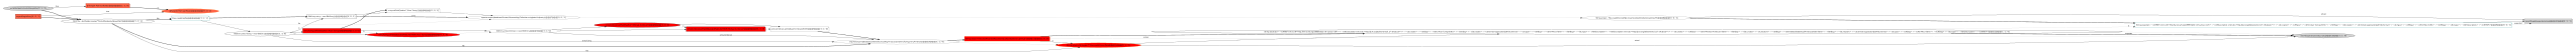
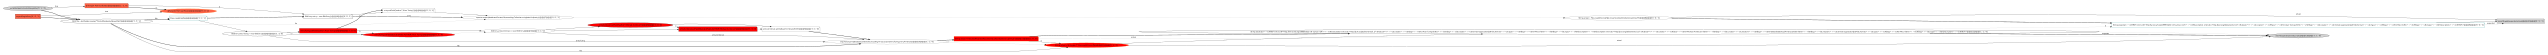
  digraph {
    fontname=Nunito
    rankdir=LR
    node [color=black fillcolor=white fontname=Nunito shape=ellipse style=filled]
    edge [fontname=Nunito style=solid]
    n1 [fillcolor=tomato label="exportSingleEntry['0', '0', '1']" shape=note]
    n2 [color=darkorange fillcolor=tomato label="@TempDir Path testFolder@@@2@@@['0', '0', '1']"]
    n3 [label="Path file = testFolder.resolve(\"ThisIsARandomlyNamedFile\")@@@3@@@['1', '1', '1']"]
    n4 [color=gray40 label="exporter.export(databaseContext,file,encoding,Arrays.asList(entryTuring,entryArmbrust))@@@10@@@['1', '1', '0']"]
    n5 [color=darkorange fillcolor=red label="String actual = String.join(\"\",Files.readAllLines(file))@@@11@@@['0', '1', '0']"]
    n6 [color=teal label="Files.createFile(file)@@@4@@@['1', '1', '1']" shape=note]
    n7 [color=gray40 label="exporter.export(databaseContext,file,encoding,Collections.singletonList(entry))@@@7@@@['0', '0', '1']"]
    n8 [fillcolor=lightgray label="writeMultipleEntriesInASingleFile['0', '1', '0']"]
    n9 [color=gray40 fillcolor=tomato label="@TempDir Path testFolder@@@2@@@['1', '1', '0']" shape=note]
    n10 [color=gray40 label="String actual = Files.readAllLines(file).stream().collect(Collectors.joining(\"\"))@@@8@@@['0', '0', '1']"]
    n11 [color=gray40 fillcolor=lightgray label="assertEquals(expected,actual)@@@10@@@['0', '0', '1']" shape=note]
    n12 [color=teal label="String expected = \" <rdf:RDF xmlns:rdf=\"http://www.w3.org/1999/02/22-rdf-syntax-ns#\">\" + \" <rdf:Description xmlns:dc=\"http://purl.org/dc/elements/1.1/\" rdf:about=\"\">\" + \" <dc:creator>\" + \" <rdf:Seq>\" + \" <rdf:li>Alan Turing</rdf:li>\" + \" </rdf:Seq>\" + \" </dc:creator>\" + \" <dc:format>application/pdf</dc:format>\" + \" <dc:type>\" + \" <rdf:Bag>\" + \" <rdf:li>Misc</rdf:li>\" + \" </rdf:Bag>\" + \" </dc:type>\" + \" </rdf:Description>\" + \" </rdf:RDF>\"@@@9@@@['0', '0', '1']" shape=note]
    n13 [color=gray40 label="entryArmbrust.setCiteKey(\"Armbrust2010\")@@@9@@@['1', '1', '0']" shape=note]
    n14 [color=darkorange fillcolor=red label="String actual = Files.readAllLines(file).stream().collect(Collectors.joining(\"\"))@@@11@@@['1', '0', '0']" shape=note]
    n15 [fillcolor=red label="entryTuring.setField(\"author\",\"Alan Turing\")@@@6@@@['1', '0', '0']" shape=note]
    n16 [color=gray40 label="BibEntry entryArmbrust = new BibEntry()@@@7@@@['1', '1', '0']"]
    n17 [color=gray40 fillcolor=red label="entryTuring.setField(StandardField.AUTHOR,\"Alan Turing\")@@@6@@@['0', '1', '0']"]
    n18 [color=gray40 label="entry.setField(\"author\",\"Alan Turing\")@@@6@@@['0', '0', '1']" shape=note]
    n19 [fillcolor=red label="entryArmbrust.setField(\"author\",\"Michael Armbrust\")@@@8@@@['1', '0', '0']"]
    n20 [fillcolor=red label="entryArmbrust.setField(StandardField.AUTHOR,\"Michael Armbrust\")@@@8@@@['0', '1', '0']" shape=note]
    n21 [label="String expected = \" <rdf:RDF xmlns:rdf=\"http://www.w3.org/1999/02/22-rdf-syntax-ns#\">\" + \" <rdf:Description xmlns:dc=\"http://purl.org/dc/elements/1.1/\" rdf:about=\"\">\" + \" <dc:creator>\" + \" <rdf:Seq>\" + \" <rdf:li>Alan Turing</rdf:li>\" + \" </rdf:Seq>\" + \" </dc:creator>\" + \" <dc:format>application/pdf</dc:format>\" + \" <dc:type>\" + \" <rdf:Bag>\" + \" <rdf:li>Misc</rdf:li>\" + \" </rdf:Bag>\" + \" </dc:type>\" + \" </rdf:Description>\" + \" <rdf:Description xmlns:dc=\"http://purl.org/dc/elements/1.1/\" rdf:about=\"\">\" + \" <dc:creator>\" + \" <rdf:Seq>\" + \" <rdf:li>Michael Armbrust</rdf:li>\" + \" </rdf:Seq>\" + \" </dc:creator>\" + \" <dc:relation>\" + \" <rdf:Bag>\" + \" <rdf:li>bibtex/bibtexkey/Armbrust2010</rdf:li>\" + \" </rdf:Bag>\" + \" </dc:relation>\" + \" <dc:format>application/pdf</dc:format>\" + \" <dc:type>\" + \" <rdf:Bag>\" + \" <rdf:li>Misc</rdf:li>\" + \" </rdf:Bag>\" + \" </dc:type>\" + \" </rdf:Description>\" + \" </rdf:RDF>\"@@@12@@@['1', '1', '0']"]
    n22 [fillcolor=lightgray label="assertEquals(expected,actual)@@@13@@@['1', '1', '0']"]
    n23 [label="BibEntry entry = new BibEntry()@@@5@@@['0', '0', '1']" shape=note]
    n24 [label="BibEntry entryTuring = new BibEntry()@@@5@@@['1', '1', '0']"]
    n1 -> n2 [label=true]
    n1 -> n3 [style=bold]
    n3 -> n4 [label=file style=bold]
    n3 -> n5 [label=file]
    n3 -> n6 [style=bold]
    n3 -> n6 [label=file style=dotted]
    n3 -> n7 [label=file style=dotted]
    n4 -> n5 [style=dotted]
    n4 -> n14 [style=bold]
    n5 -> n21
    n5 -> n22 [label=actual]
    n6 -> n23 [style=bold]
    n6 -> n24
    n7 -> n10 [style=dotted]
    n8 -> n3 [style=bold]
    n8 -> n9 [label=true]
    n9 -> n2 [label=0 style=bold]
    n10 -> n11 [label=actual]
    n10 -> n12 [style=bold]
    n12 -> n11
    n12 -> n11 [label=expected style=dotted]
    n13 -> n4 [style=bold]
    n14 -> n5 [label=0]
    n14 -> n21 [style=bold]
    n14 -> n22 [label=actual style=dotted]
    n15 -> n16
    n15 -> n17 [label=0 style=dotted]
    n15 -> n18 [label=0 style=bold]
    n16 -> n4 [label=entryArmbrust]
    n16 -> n19
    n16 -> n20
    n17 -> n16 [style=dotted]
    n18 -> n7
    n19 -> n13
    n19 -> n20 [label=0 style=dotted]
    n20 -> n13 [style=dotted]
    n21 -> n12 [label=0 style=dotted]
    n21 -> n22 [label=expected style=bold]
    n21 -> n22 [style=dotted]
    n23 -> n7 [label=entry style=bold]
    n23 -> n18
    n24 -> n4 [label=entryTuring]
    n24 -> n15
    n24 -> n17
-   n24 -> n23 [label=0]
+   n9 -> n23 [label=0]
  }
